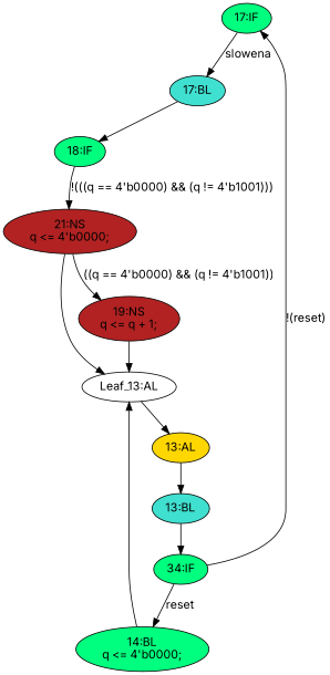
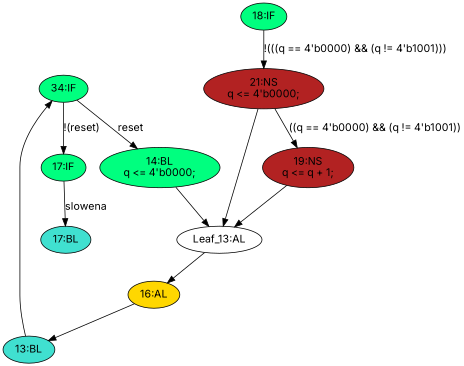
  strict digraph {
    fontname=Inter
    node [fillcolor=springgreen fontname=Inter statements="[]" style=filled typ=IfStatement]
    edge [cond="[]" fontname=Inter lineno=None]
    n1 [ast="<pyverilog.vparser.ast.IfStatement object at 0x7f46536634d0>" label="17:IF"]
    n2 [ast="<pyverilog.vparser.ast.Block object at 0x7f4653663610>" fillcolor=turquoise label="17:BL" typ=Block]
    n3 [ast="<pyverilog.vparser.ast.IfStatement object at 0x7f4653671250>" label="18:IF"]
    n4 [ast="<pyverilog.vparser.ast.NonblockingSubstitution object at 0x7f4653666650>" fillcolor=firebrick label="21:NS\nq <= 4'b0000;" statements="[<pyverilog.vparser.ast.NonblockingSubstitution object at 0x7f4653666650>]" typ=NonblockingSubstitution]
    n5 [ast="<pyverilog.vparser.ast.Block object at 0x7f46536f5690>" label="14:BL\nq <= 4'b0000;" statements="[<pyverilog.vparser.ast.NonblockingSubstitution object at 0x7f46533d6bd0>]" typ=Block]
    n6 [def_var="['q']" label="Leaf_13:AL" fillcolor="" statements="" style="" typ=""]
-   n7 [ast="<pyverilog.vparser.ast.Always object at 0x7f46536f50d0>" clk_sens=True fillcolor=gold label="13:AL" sens="['clk', 'reset']" typ=Always use_var="['reset', 'q', 'slowena']"]
+   n7 [ast="<pyverilog.vparser.ast.Always object at 0x7f46536f50d0>" clk_sens=True fillcolor=gold label="16:AL" sens="['clk', 'reset']" typ=Always use_var="['reset', 'q', 'slowena']"]
    n8 [ast="<pyverilog.vparser.ast.Block object at 0x7f46536f5790>" fillcolor=turquoise label="13:BL" typ=Block]
    n9 [ast="<pyverilog.vparser.ast.NonblockingSubstitution object at 0x7f4653671050>" fillcolor=firebrick label="19:NS\nq <= q + 1;" statements="[<pyverilog.vparser.ast.NonblockingSubstitution object at 0x7f4653671050>]" typ=NonblockingSubstitution]
    n10 [ast="<pyverilog.vparser.ast.IfStatement object at 0x7f46533d6750>" label="34:IF"]
    n1 -> n2 [cond="['slowena']" label=slowena lineno=17]
-   n2 -> n3
    n3 -> n4 [cond="['q', 'q']" label="!(((q == 4'b0000) && (q != 4'b1001)))" lineno=18]
    n4 -> n6
    n4 -> n9 [cond="['q', 'q']" label="((q == 4'b0000) && (q != 4'b1001))" lineno=18]
    n5 -> n6
    n6 -> n7 [cond="" lineno=""]
    n7 -> n8
    n8 -> n10
    n9 -> n6
    n10 -> n1 [cond="['reset']" label="!(reset)" lineno=14]
    n10 -> n5 [cond="['reset']" label=reset lineno=14]
  }
